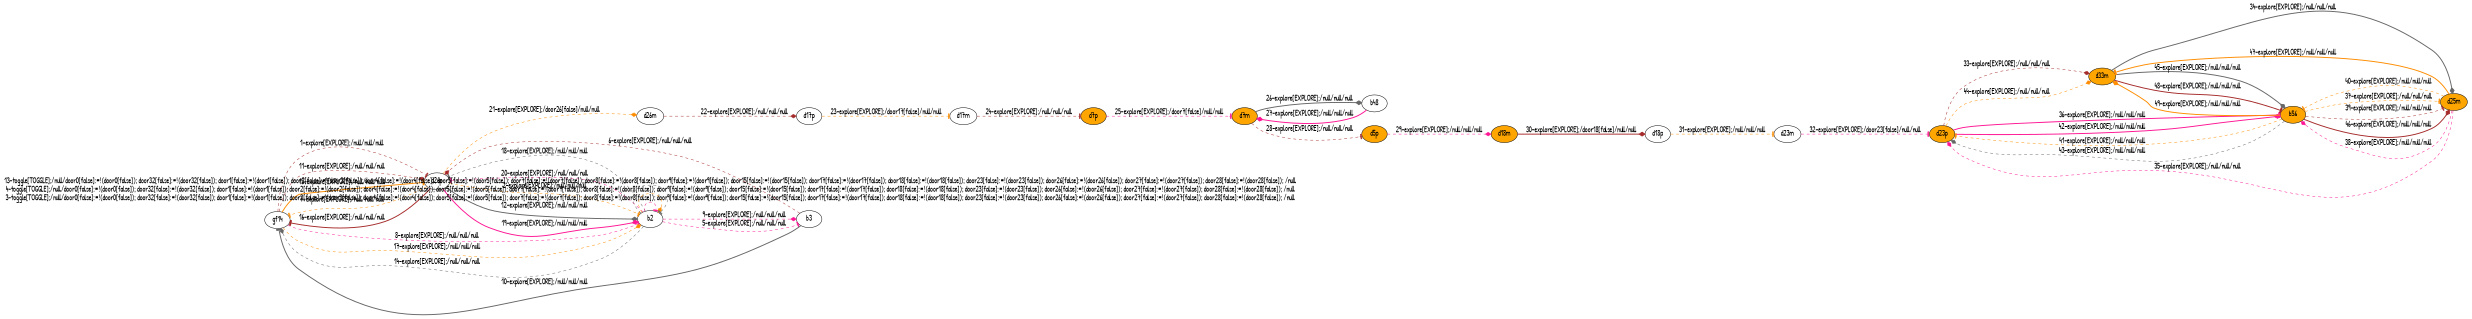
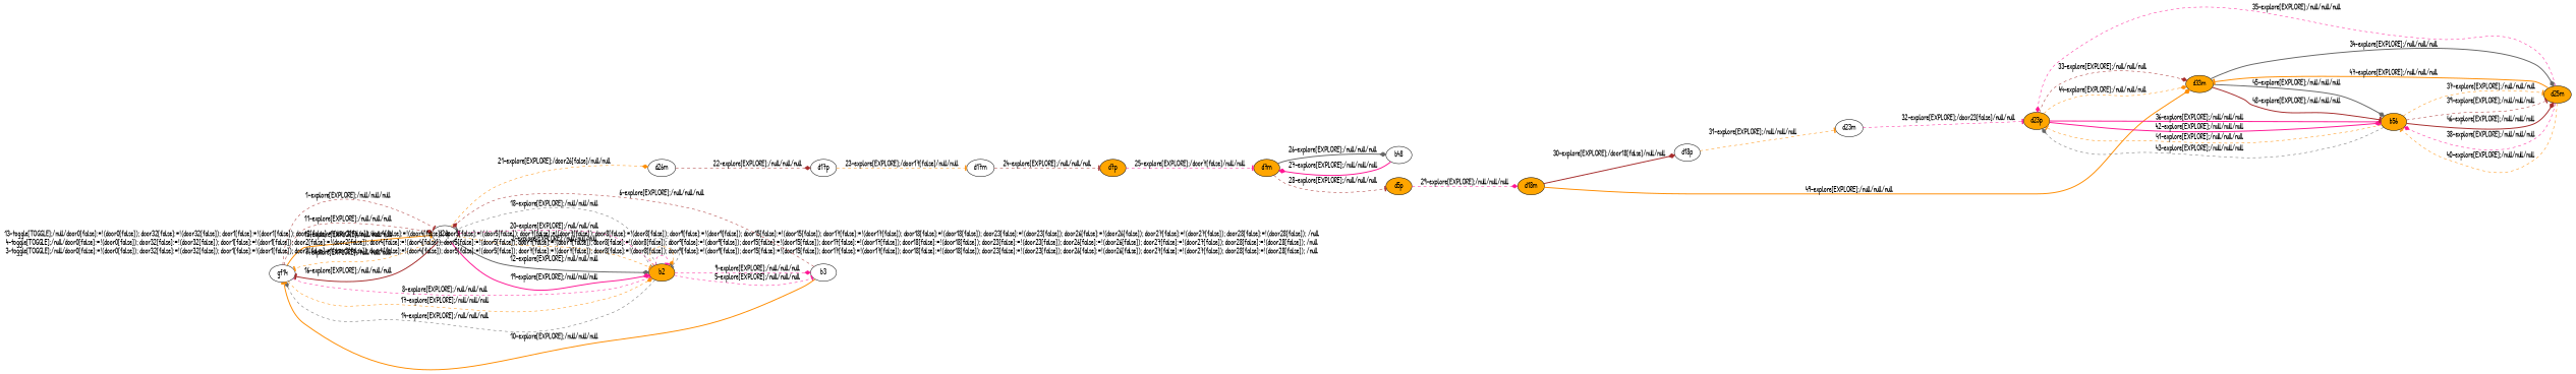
  digraph {
    fontname="Patrick Hand"
    rankdir=LR
    node [fillcolor=white fontname="Patrick Hand" style=filled]
    edge [arrowhead=tee color=darkorange fontname="Patrick Hand" style=dashed]
    gf14
    d26p
-   b2
+   b2 [fillcolor=orange]
    d26m
    b3
    d17p
    d17m
    d7p [fillcolor=orange]
    d7m [fillcolor=orange]
    b48
    d5p [fillcolor=orange]
    d18m [fillcolor=orange]
    d18p
    d23m
    d23p [fillcolor=orange]
    d33m [fillcolor=orange]
    b56 [fillcolor=orange]
    d25m [fillcolor=orange]
    gf14 -> d26p [color=brown label="1-explore[EXPLORE];/null/null/null"]
    gf14 -> d26p [arrowhead=diamond color=brown label="11-explore[EXPLORE];/null/null/null"]
    gf14 -> d26p [label="15-explore[EXPLORE];/null/null/null" style=bold]
    gf14 -> b2 [color=deeppink label="8-explore[EXPLORE];/null/null/null"]
    gf14 -> b2 [arrowhead=diamond label="17-explore[EXPLORE];/null/null/null"]
    d26p -> gf14 [label="7-explore[EXPLORE];/null/null/null"]
    d26p -> gf14 [color=brown label="16-explore[EXPLORE];/null/null/null" style=bold]
    d26p -> b2 [label="2-explore[EXPLORE];/null/null/null"]
    d26p -> b2 [arrowhead=diamond color=gray40 label="12-explore[EXPLORE];/null/null/null" style=bold]
    d26p -> b2 [arrowhead=diamond color=deeppink label="19-explore[EXPLORE];/null/null/null" style=bold]
    d26p -> d26m [arrowhead=diamond label="21-explore[EXPLORE];/door26[false]/null/null"]
    b2 -> gf14 [arrowhead=diamond color=gray40 label="14-explore[EXPLORE];/null/null/null"]
    b2 -> d26p [color=gray40 label="18-explore[EXPLORE];/null/null/null"]
    b2 -> d26p [color=deeppink label="20-explore[EXPLORE];/null/null/null"]
    b2 -> b2 [color=deeppink label="3-toggle[TOGGLE];/null/door0[false]:=!(door0[false]); door32[false]:=!(door32[false]); door1[false]:=!(door1[false]); door2[false]:=!(door2[false]); door4[false]:=!(door4[false]); door5[false]:=!(door5[false]); door7[false]:=!(door7[false]); door8[false]:=!(door8[false]); door9[false]:=!(door9[false]); door15[false]:=!(door15[false]); door17[false]:=!(door17[false]); door18[false]:=!(door18[false]); door23[false]:=!(door23[false]); door26[false]:=!(door26[false]); door27[false]:=!(door27[false]); door28[false]:=!(door28[false]); /null"]
    b2 -> b2 [arrowhead=diamond label="4-toggle[TOGGLE];/null/door0[false]:=!(door0[false]); door32[false]:=!(door32[false]); door1[false]:=!(door1[false]); door2[false]:=!(door2[false]); door4[false]:=!(door4[false]); door5[false]:=!(door5[false]); door7[false]:=!(door7[false]); door8[false]:=!(door8[false]); door9[false]:=!(door9[false]); door15[false]:=!(door15[false]); door17[false]:=!(door17[false]); door18[false]:=!(door18[false]); door23[false]:=!(door23[false]); door26[false]:=!(door26[false]); door27[false]:=!(door27[false]); door28[false]:=!(door28[false]); /null"]
    b2 -> b2 [color=gray40 label="13-toggle[TOGGLE];/null/door0[false]:=!(door0[false]); door32[false]:=!(door32[false]); door1[false]:=!(door1[false]); door2[false]:=!(door2[false]); door4[false]:=!(door4[false]); door5[false]:=!(door5[false]); door7[false]:=!(door7[false]); door8[false]:=!(door8[false]); door9[false]:=!(door9[false]); door15[false]:=!(door15[false]); door17[false]:=!(door17[false]); door18[false]:=!(door18[false]); door23[false]:=!(door23[false]); door26[false]:=!(door26[false]); door27[false]:=!(door27[false]); door28[false]:=!(door28[false]); /null"]
    b2 -> b3 [color=deeppink label="5-explore[EXPLORE];/null/null/null"]
    b2 -> b3 [arrowhead=diamond color=deeppink label="9-explore[EXPLORE];/null/null/null"]
    d26m -> d17p [arrowhead=diamond color=brown label="22-explore[EXPLORE];/null/null/null"]
-   b3 -> gf14 [color=gray40 label="10-explore[EXPLORE];/null/null/null" style=bold]
+   b3 -> gf14 [label="10-explore[EXPLORE];/null/null/null" style=bold]
    b3 -> d26p [arrowhead=diamond color=brown label="6-explore[EXPLORE];/null/null/null"]
    d17p -> d17m [label="23-explore[EXPLORE];/door17[false]/null/null"]
    d17m -> d7p [color=brown label="24-explore[EXPLORE];/null/null/null"]
    d7p -> d7m [color=deeppink label="25-explore[EXPLORE];/door7[false]/null/null"]
    d7m -> b48 [arrowhead=diamond color=gray40 label="26-explore[EXPLORE];/null/null/null" style=bold]
    d7m -> d5p [color=brown label="28-explore[EXPLORE];/null/null/null"]
    b48 -> d7m [arrowhead=diamond color=deeppink label="27-explore[EXPLORE];/null/null/null" style=bold]
    d5p -> d18m [arrowhead=diamond color=deeppink label="29-explore[EXPLORE];/null/null/null"]
    d18m -> d18p [arrowhead=diamond color=brown label="30-explore[EXPLORE];/door18[false]/null/null" style=bold]
    d18p -> d23m [label="31-explore[EXPLORE];/null/null/null"]
    d23m -> d23p [color=deeppink label="32-explore[EXPLORE];/door23[false]/null/null"]
    d23p -> d33m [arrowhead=diamond color=brown label="33-explore[EXPLORE];/null/null/null"]
    d23p -> d33m [arrowhead=diamond label="44-explore[EXPLORE];/null/null/null"]
    d23p -> b56 [color=deeppink label="36-explore[EXPLORE];/null/null/null" style=bold]
    d23p -> b56 [arrowhead=diamond color=deeppink label="42-explore[EXPLORE];/null/null/null" style=bold]
    d33m -> b56 [arrowhead=diamond color=gray40 label="45-explore[EXPLORE];/null/null/null" style=bold]
    d33m -> b56 [color=brown label="48-explore[EXPLORE];/null/null/null" style=bold]
    d33m -> d25m [arrowhead=diamond color=gray40 label="34-explore[EXPLORE];/null/null/null" style=bold]
    b56 -> d23p [label="41-explore[EXPLORE];/null/null/null"]
    b56 -> d23p [arrowhead=diamond color=gray40 label="43-explore[EXPLORE];/null/null/null"]
-   b56 -> d33m [arrowhead=diamond label="49-explore[EXPLORE];/null/null/null" style=bold]
+   d18m -> d33m [arrowhead=diamond label="49-explore[EXPLORE];/null/null/null" style=bold]
    b56 -> d25m [label="37-explore[EXPLORE];/null/null/null"]
    b56 -> d25m [color=brown label="39-explore[EXPLORE];/null/null/null"]
    b56 -> d25m [arrowhead=diamond color=brown label="46-explore[EXPLORE];/null/null/null" style=bold]
    d25m -> d23p [arrowhead=diamond color=deeppink label="35-explore[EXPLORE];/null/null/null"]
    d25m -> d33m [label="47-explore[EXPLORE];/null/null/null" style=bold]
    d25m -> b56 [arrowhead=diamond color=deeppink label="38-explore[EXPLORE];/null/null/null"]
    d25m -> b56 [label="40-explore[EXPLORE];/null/null/null"]
  }
